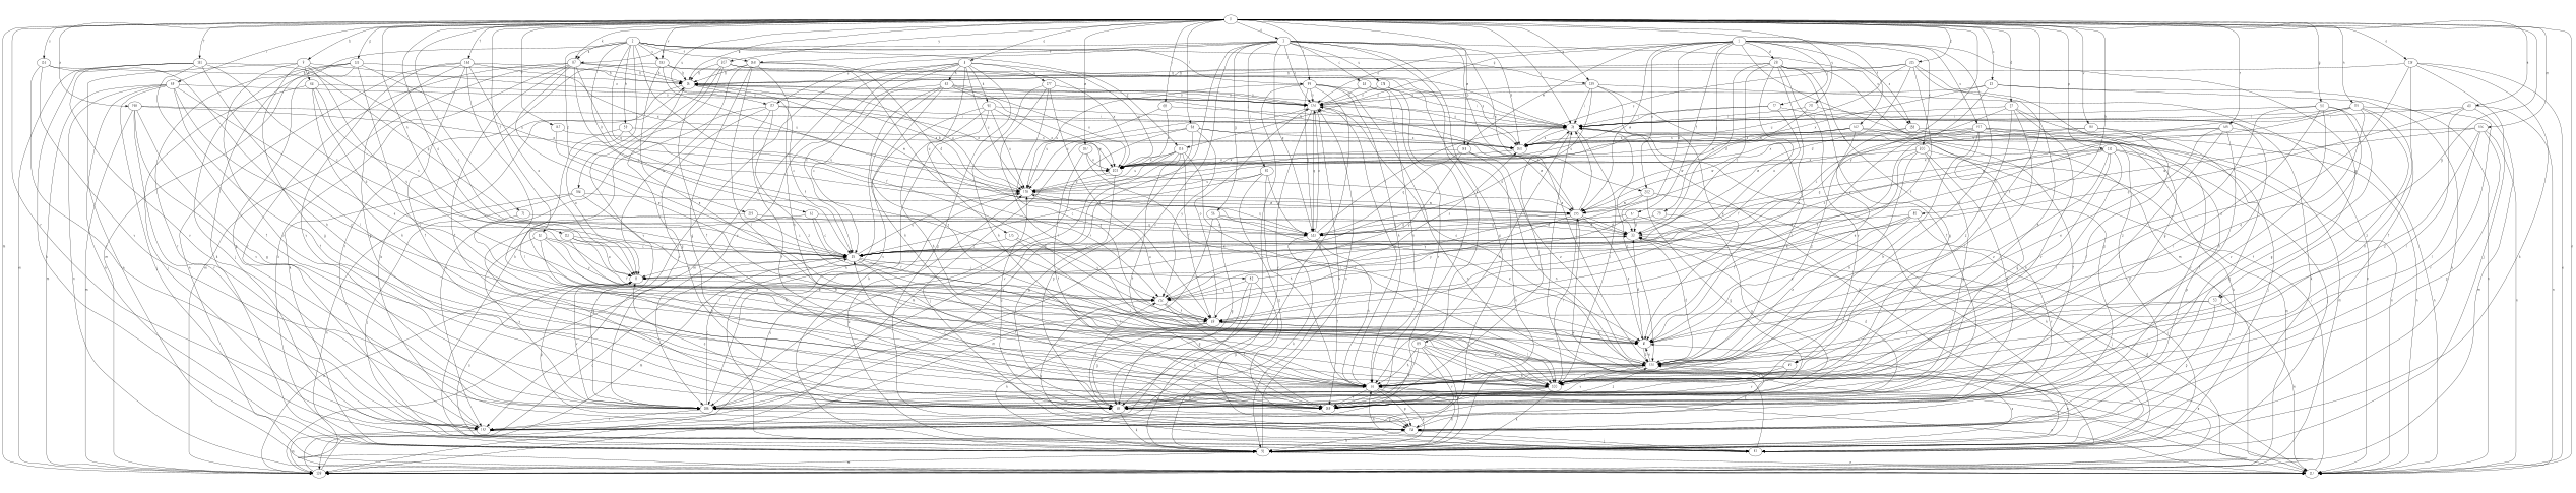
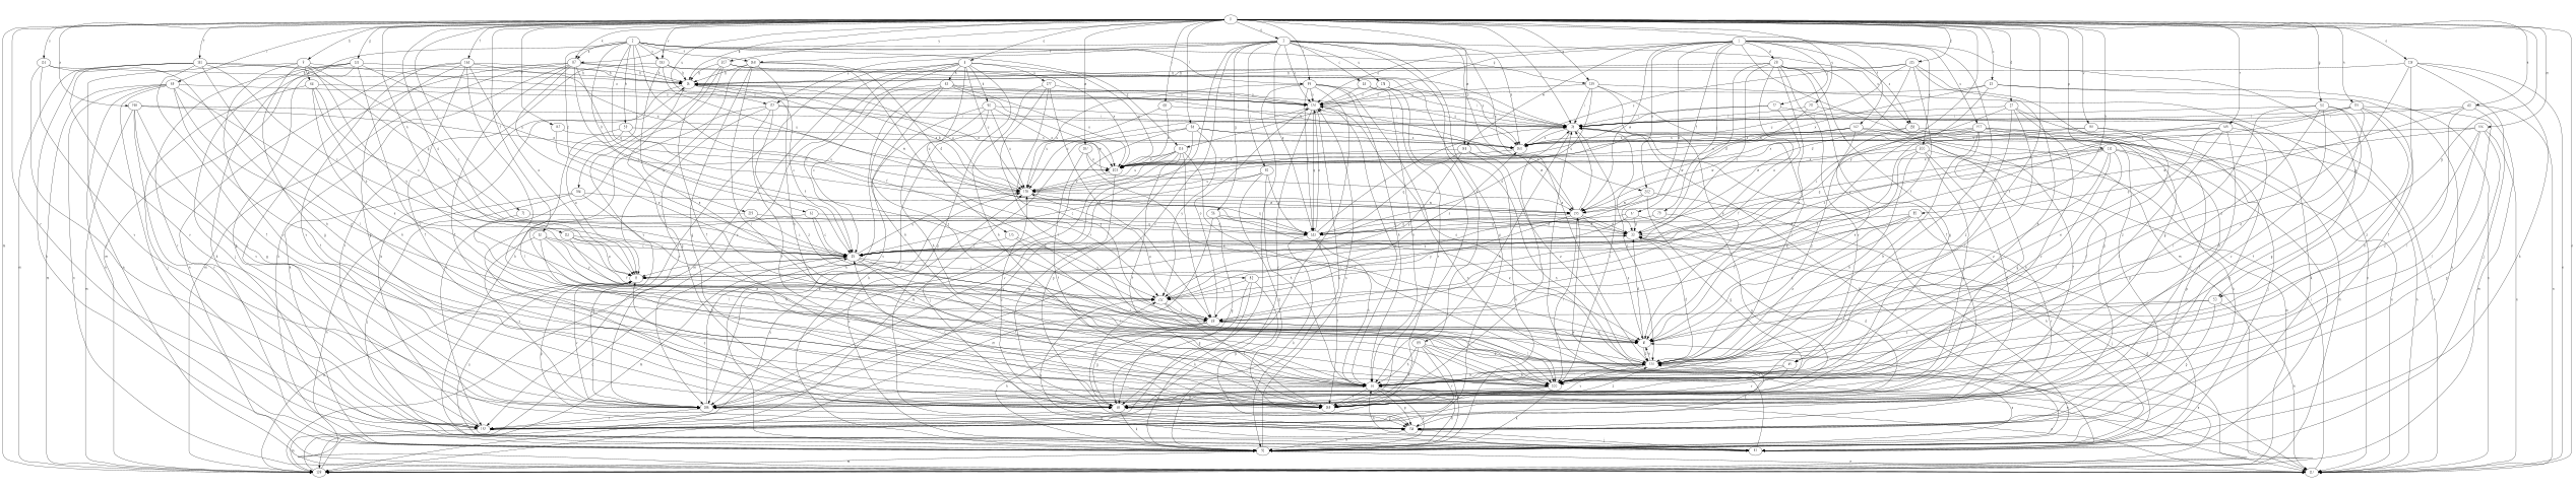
  strict digraph {
    fontname="Comic Neue"
    node [fontname="Comic Neue"]
    edge [fontname="Comic Neue"]
    0
    3
    4
    8
    9
    16
    23
    27
    40
    42
    45
    50
    53
    68
    69
    71
    74
    85
    87
    94
    99
    106
    109
    112
    115
    117
    119
    131
    133
    139
    149
    152
    153
    161
    162
    164
    167
    172
    181
    183
    187
    194
    198
    207
    211
    212
    215
    126
    158
    202
    143
    168
    24
    56
    81
    89
    134
    160
    174
    186
    220
    25
    63
    90
    175
    177
    178
    203
    58
    64
    195
    91
    100
    66
    41
    169
    49
    83
    33
    1
    28
    47
    77
    79
    157
    200
    216
    2
    59
    61
    184
    219
    82
    0 -> 3 [label=a]
    0 -> 4 [label=a]
    0 -> 8 [label=a]
    0 -> 9 [label=b]
    0 -> 16 [label=b]
    0 -> 23 [label=c]
    0 -> 27 [label=d]
    0 -> 40 [label=e]
    0 -> 42 [label=f]
    0 -> 45 [label=f]
    0 -> 50 [label=g]
    0 -> 53 [label=g]
    0 -> 68 [label=i]
    0 -> 69 [label=i]
    0 -> 71 [label=i]
    0 -> 74 [label=i]
    0 -> 85 [label=k]
    0 -> 87 [label=k]
    0 -> 94 [label=l]
    0 -> 99 [label=l]
    0 -> 106 [label=m]
    0 -> 109 [label=m]
    0 -> 112 [label=n]
    0 -> 115 [label=n]
    0 -> 117 [label=n]
    0 -> 119 [label=o]
    0 -> 131 [label=p]
    0 -> 133 [label=p]
    0 -> 139 [label=q]
    0 -> 149 [label=r]
    0 -> 152 [label=r]
    0 -> 153 [label=s]
    0 -> 161 [label=t]
    0 -> 162 [label=t]
    0 -> 164 [label=t]
    0 -> 167 [label=t]
    0 -> 172 [label=u]
    0 -> 181 [label=v]
    0 -> 183 [label=v]
    0 -> 187 [label=w]
    0 -> 194 [label=w]
    0 -> 198 [label=x]
    0 -> 207 [label=y]
    0 -> 211 [label=y]
    0 -> 212 [label=y]
    0 -> 215 [label=z]
    3 -> 87 [label=k]
    3 -> 152 [label=r]
    3 -> 172 [label=u]
    3 -> 126 [label=o]
    3 -> 158 [label=s]
    3 -> 202 [label=x]
    3 -> 143 [label=q]
    3 -> 168 [label=t]
    3 -> 24 [label=c]
    3 -> 56 [label=g]
    3 -> 81 [label=j]
    3 -> 89 [label=k]
    3 -> 134 [label=p]
    3 -> 160 [label=s]
    3 -> 174 [label=u]
    3 -> 186 [label=v]
    3 -> 220 [label=z]
    4 -> 109 [label=m]
    4 -> 152 [label=r]
    4 -> 134 [label=p]
    4 -> 186 [label=v]
    4 -> 25 [label=c]
    4 -> 63 [label=h]
    4 -> 90 [label=k]
    4 -> 175 [label=u]
    4 -> 177 [label=u]
    4 -> 178 [label=u]
    4 -> 203 [label=x]
    8 -> 212 [label=y]
    8 -> 134 [label=p]
    8 -> 186 [label=v]
    9 -> 117 [label=n]
    9 -> 212 [label=y]
    9 -> 126 [label=o]
    9 -> 186 [label=v]
    9 -> 25 [label=c]
    9 -> 58 [label=g]
    9 -> 64 [label=h]
    16 -> 126 [label=o]
    16 -> 25 [label=c]
    16 -> 178 [label=u]
    16 -> 58 [label=g]
    16 -> 195 [label=w]
    16 -> 91 [label=k]
    23 -> 117 [label=n]
    23 -> 212 [label=y]
    23 -> 126 [label=o]
    23 -> 203 [label=x]
    23 -> 91 [label=k]
    27 -> 74 [label=i]
    27 -> 152 [label=r]
    27 -> 186 [label=v]
    27 -> 220 [label=z]
    27 -> 25 [label=c]
    27 -> 100 [label=l]
    40 -> 8 [label=a]
    40 -> 74 [label=i]
    40 -> 109 [label=m]
    40 -> 117 [label=n]
    40 -> 100 [label=l]
    42 -> 212 [label=y]
    42 -> 186 [label=v]
    42 -> 25 [label=c]
    42 -> 66 [label=h]
    42 -> 41 [label=e]
    45 -> 186 [label=v]
    45 -> 100 [label=l]
    45 -> 66 [label=h]
    50 -> 74 [label=i]
    50 -> 186 [label=v]
    50 -> 220 [label=z]
    50 -> 58 [label=g]
    50 -> 100 [label=l]
    50 -> 169 [label=t]
    53 -> 117 [label=n]
    53 -> 134 [label=p]
    53 -> 220 [label=z]
    53 -> 49 [label=f]
    68 -> 74 [label=i]
    68 -> 178 [label=u]
    68 -> 203 [label=x]
    69 -> 109 [label=m]
    69 -> 117 [label=n]
    69 -> 126 [label=o]
    69 -> 220 [label=z]
    69 -> 91 [label=k]
    69 -> 41 [label=e]
    69 -> 169 [label=t]
    69 -> 83 [label=j]
    71 -> 100 [label=l]
    71 -> 33 [label=d]
    74 -> 160 [label=s]
    74 -> 220 [label=z]
    74 -> 91 [label=k]
    74 -> 100 [label=l]
    74 -> 66 [label=h]
    85 -> 152 [label=r]
    85 -> 220 [label=z]
    85 -> 41 [label=e]
    85 -> 49 [label=f]
    85 -> 33 [label=d]
    87 -> 16 [label=b]
    87 -> 109 [label=m]
    87 -> 152 [label=r]
    87 -> 160 [label=s]
    87 -> 25 [label=c]
    87 -> 91 [label=k]
    87 -> 41 [label=e]
    87 -> 169 [label=t]
    87 -> 49 [label=f]
    94 -> 109 [label=m]
    94 -> 212 [label=y]
    94 -> 134 [label=p]
    94 -> 160 [label=s]
    94 -> 186 [label=v]
    94 -> 195 [label=w]
    99 -> 74 [label=i]
    99 -> 117 [label=n]
    99 -> 152 [label=r]
    99 -> 126 [label=o]
    99 -> 143 [label=q]
    99 -> 178 [label=u]
    99 -> 58 [label=g]
    99 -> 66 [label=h]
    106 -> 117 [label=n]
    106 -> 134 [label=p]
    106 -> 160 [label=s]
    106 -> 220 [label=z]
    106 -> 195 [label=w]
    106 -> 100 [label=l]
    109 -> 8 [label=a]
    109 -> 25 [label=c]
    109 -> 178 [label=u]
    109 -> 41 [label=e]
    109 -> 33 [label=d]
    112 -> 8 [label=a]
    112 -> 25 [label=c]
    112 -> 41 [label=e]
    112 -> 49 [label=f]
    115 -> 74 [label=i]
    115 -> 152 [label=r]
    115 -> 143 [label=q]
    115 -> 220 [label=z]
    115 -> 25 [label=c]
    115 -> 66 [label=h]
    115 -> 41 [label=e]
    117 -> 74 [label=i]
    119 -> 16 [label=b]
    119 -> 117 [label=n]
    119 -> 220 [label=z]
    119 -> 91 [label=k]
    119 -> 169 [label=t]
    119 -> 83 [label=j]
    131 -> 143 [label=q]
    131 -> 134 [label=p]
    131 -> 220 [label=z]
    131 -> 25 [label=c]
    131 -> 203 [label=x]
    131 -> 100 [label=l]
    131 -> 66 [label=h]
    131 -> 83 [label=j]
    133 -> 16 [label=b]
    133 -> 152 [label=r]
    133 -> 134 [label=p]
    133 -> 178 [label=u]
    133 -> 91 [label=k]
    133 -> 100 [label=l]
    133 -> 83 [label=j]
    139 -> 8 [label=a]
    139 -> 74 [label=i]
    139 -> 117 [label=n]
    139 -> 126 [label=o]
    139 -> 100 [label=l]
    139 -> 41 [label=e]
    149 -> 117 [label=n]
    149 -> 160 [label=s]
    149 -> 203 [label=x]
    149 -> 100 [label=l]
    149 -> 41 [label=e]
    149 -> 169 [label=t]
    152 -> 16 [label=b]
    152 -> 109 [label=m]
    153 -> 16 [label=b]
    153 -> 152 [label=r]
    153 -> 186 [label=v]
    153 -> 66 [label=h]
+   161 -> 16 [label=b]
    161 -> 109 [label=m]
    161 -> 143 [label=q]
    161 -> 186 [label=v]
    161 -> 25 [label=c]
    161 -> 91 [label=k]
    161 -> 100 [label=l]
    161 -> 169 [label=t]
    162 -> 109 [label=m]
    162 -> 160 [label=s]
    162 -> 203 [label=x]
    162 -> 195 [label=w]
    162 -> 41 [label=e]
    162 -> 169 [label=t]
    164 -> 8 [label=a]
    164 -> 16 [label=b]
    164 -> 117 [label=n]
    164 -> 186 [label=v]
    164 -> 203 [label=x]
    164 -> 58 [label=g]
    164 -> 100 [label=l]
    164 -> 169 [label=t]
    167 -> 160 [label=s]
    167 -> 25 [label=c]
    172 -> 74 [label=i]
    172 -> 152 [label=r]
    172 -> 186 [label=v]
    172 -> 220 [label=z]
    172 -> 203 [label=x]
    172 -> 169 [label=t]
    181 -> 134 [label=p]
    181 -> 160 [label=s]
    181 -> 195 [label=w]
    181 -> 100 [label=l]
    183 -> 16 [label=b]
    183 -> 74 [label=i]
    183 -> 152 [label=r]
    183 -> 178 [label=u]
    183 -> 41 [label=e]
    187 -> 203 [label=x]
    187 -> 41 [label=e]
    187 -> 169 [label=t]
    194 -> 212 [label=y]
    194 -> 143 [label=q]
    194 -> 220 [label=z]
    194 -> 203 [label=x]
    194 -> 91 [label=k]
    198 -> 74 [label=i]
    198 -> 109 [label=m]
    198 -> 152 [label=r]
    198 -> 186 [label=v]
    198 -> 203 [label=x]
    198 -> 58 [label=g]
    207 -> 16 [label=b]
    207 -> 74 [label=i]
    207 -> 186 [label=v]
    207 -> 203 [label=x]
    207 -> 91 [label=k]
    207 -> 169 [label=t]
    211 -> 74 [label=i]
    211 -> 203 [label=x]
    211 -> 66 [label=h]
    212 -> 169 [label=t]
    212 -> 49 [label=f]
    215 -> 16 [label=b]
    215 -> 160 [label=s]
    215 -> 178 [label=u]
    215 -> 58 [label=g]
    215 -> 66 [label=h]
    215 -> 49 [label=f]
    215 -> 33 [label=d]
    126 -> 74 [label=i]
    126 -> 152 [label=r]
    126 -> 143 [label=q]
    126 -> 178 [label=u]
    126 -> 91 [label=k]
    158 -> 117 [label=n]
    158 -> 160 [label=s]
    158 -> 220 [label=z]
    158 -> 91 [label=k]
    202 -> 212 [label=y]
    202 -> 58 [label=g]
    202 -> 195 [label=w]
    202 -> 91 [label=k]
    143 -> 74 [label=i]
    143 -> 126 [label=o]
    143 -> 91 [label=k]
    143 -> 66 [label=h]
    143 -> 169 [label=t]
    168 -> 8 [label=a]
    168 -> 16 [label=b]
    168 -> 212 [label=y]
    168 -> 58 [label=g]
    168 -> 100 [label=l]
    168 -> 66 [label=h]
    168 -> 33 [label=d]
    24 -> 152 [label=r]
    24 -> 126 [label=o]
    24 -> 66 [label=h]
    56 -> 109 [label=m]
    56 -> 58 [label=g]
    56 -> 41 [label=e]
    56 -> 33 [label=d]
    81 -> 143 [label=q]
    81 -> 134 [label=p]
    81 -> 25 [label=c]
    81 -> 178 [label=u]
    81 -> 66 [label=h]
    89 -> 117 [label=n]
    89 -> 152 [label=r]
    89 -> 220 [label=z]
    89 -> 91 [label=k]
    89 -> 66 [label=h]
    89 -> 169 [label=t]
    134 -> 220 [label=z]
    134 -> 91 [label=k]
    134 -> 83 [label=j]
    160 -> 16 [label=b]
    160 -> 203 [label=x]
    174 -> 117 [label=n]
    174 -> 126 [label=o]
    174 -> 169 [label=t]
    186 -> 152 [label=r]
    186 -> 134 [label=p]
    186 -> 25 [label=c]
    220 -> 126 [label=o]
    220 -> 186 [label=v]
    220 -> 100 [label=l]
    220 -> 66 [label=h]
    220 -> 41 [label=e]
    220 -> 33 [label=d]
    25 -> 8 [label=a]
    25 -> 109 [label=m]
    25 -> 178 [label=u]
    25 -> 100 [label=l]
    25 -> 169 [label=t]
    25 -> 33 [label=d]
    25 -> 82 [label=j]
    63 -> 126 [label=o]
    63 -> 160 [label=s]
    63 -> 220 [label=z]
    63 -> 25 [label=c]
    63 -> 203 [label=x]
    63 -> 195 [label=w]
    63 -> 91 [label=k]
    63 -> 66 [label=h]
    90 -> 74 [label=i]
    90 -> 186 [label=v]
    90 -> 178 [label=u]
    90 -> 203 [label=x]
    90 -> 91 [label=k]
    90 -> 66 [label=h]
    175 -> 212 [label=y]
    175 -> 25 [label=c]
    175 -> 100 [label=l]
    177 -> 126 [label=o]
    177 -> 220 [label=z]
    177 -> 100 [label=l]
    177 -> 66 [label=h]
    177 -> 49 [label=f]
    178 -> 16 [label=b]
    178 -> 143 [label=q]
    178 -> 195 [label=w]
    203 -> 178 [label=u]
    203 -> 58 [label=g]
    58 -> 8 [label=a]
    58 -> 212 [label=y]
    58 -> 134 [label=p]
    58 -> 220 [label=z]
    58 -> 178 [label=u]
    58 -> 91 [label=k]
    64 -> 8 [label=a]
    64 -> 126 [label=o]
    64 -> 25 [label=c]
    64 -> 66 [label=h]
    64 -> 83 [label=j]
    195 -> 74 [label=i]
    195 -> 126 [label=o]
    195 -> 143 [label=q]
    195 -> 100 [label=l]
    195 -> 41 [label=e]
    195 -> 49 [label=f]
    195 -> 33 [label=d]
    91 -> 74 [label=i]
    91 -> 109 [label=m]
    91 -> 117 [label=n]
    91 -> 126 [label=o]
    91 -> 220 [label=z]
    91 -> 178 [label=u]
    91 -> 66 [label=h]
    100 -> 58 [label=g]
    100 -> 91 [label=k]
    100 -> 169 [label=t]
    66 -> 117 [label=n]
    66 -> 126 [label=o]
    66 -> 134 [label=p]
    66 -> 186 [label=v]
    66 -> 91 [label=k]
    66 -> 169 [label=t]
    41 -> 220 [label=z]
    41 -> 33 [label=d]
    169 -> 74 [label=i]
    169 -> 25 [label=c]
    169 -> 33 [label=d]
    49 -> 126 [label=o]
    49 -> 178 [label=u]
    49 -> 58 [label=g]
    49 -> 91 [label=k]
    49 -> 100 [label=l]
    49 -> 41 [label=e]
    83 -> 8 [label=a]
    83 -> 74 [label=i]
    83 -> 212 [label=y]
    83 -> 195 [label=w]
    83 -> 66 [label=h]
    33 -> 25 [label=c]
    33 -> 83 [label=j]
    1 -> 45 [label=f]
    1 -> 53 [label=g]
    1 -> 109 [label=m]
    1 -> 194 [label=w]
    1 -> 126 [label=o]
    1 -> 158 [label=s]
    1 -> 202 [label=x]
    1 -> 195 [label=w]
    1 -> 33 [label=d]
    1 -> 28 [label=d]
    1 -> 47 [label=f]
    1 -> 77 [label=j]
    1 -> 79 [label=j]
    1 -> 157 [label=s]
    1 -> 200 [label=x]
    1 -> 216 [label=z]
    28 -> 8 [label=a]
    28 -> 16 [label=b]
    28 -> 134 [label=p]
    28 -> 186 [label=v]
    28 -> 25 [label=c]
    28 -> 58 [label=g]
    28 -> 41 [label=e]
    28 -> 169 [label=t]
    28 -> 33 [label=d]
    47 -> 212 [label=y]
    47 -> 143 [label=q]
    47 -> 83 [label=j]
    47 -> 33 [label=d]
    77 -> 74 [label=i]
    77 -> 178 [label=u]
    77 -> 91 [label=k]
    77 -> 49 [label=f]
    79 -> 143 [label=q]
    79 -> 58 [label=g]
    157 -> 117 [label=n]
    157 -> 134 [label=p]
    157 -> 160 [label=s]
    157 -> 58 [label=g]
    157 -> 195 [label=w]
    157 -> 66 [label=h]
    157 -> 49 [label=f]
    157 -> 83 [label=j]
    200 -> 109 [label=m]
    200 -> 203 [label=x]
    200 -> 58 [label=g]
    200 -> 66 [label=h]
    200 -> 41 [label=e]
    200 -> 169 [label=t]
    216 -> 186 [label=v]
    216 -> 178 [label=u]
    216 -> 203 [label=x]
    216 -> 100 [label=l]
    216 -> 169 [label=t]
    216 -> 49 [label=f]
    216 -> 83 [label=j]
    2 -> 87 [label=k]
    2 -> 99 [label=l]
    2 -> 109 [label=m]
    2 -> 139 [label=q]
    2 -> 183 [label=v]
    2 -> 143 [label=q]
    2 -> 168 [label=t]
    2 -> 49 [label=f]
    2 -> 216 [label=z]
    2 -> 59 [label=h]
    2 -> 61 [label=h]
    2 -> 184 [label=v]
    2 -> 219 [label=z]
    59 -> 8 [label=a]
    59 -> 160 [label=s]
    59 -> 178 [label=u]
    59 -> 100 [label=l]
    61 -> 143 [label=q]
    61 -> 25 [label=c]
    61 -> 66 [label=h]
    61 -> 49 [label=f]
    184 -> 117 [label=n]
    184 -> 195 [label=w]
    184 -> 66 [label=h]
    184 -> 83 [label=j]
    219 -> 143 [label=q]
    219 -> 25 [label=c]
    219 -> 58 [label=g]
    82 -> 212 [label=y]
    82 -> 134 [label=p]
    82 -> 160 [label=s]
    82 -> 58 [label=g]
    82 -> 91 [label=k]
  }
